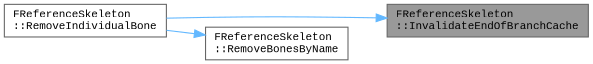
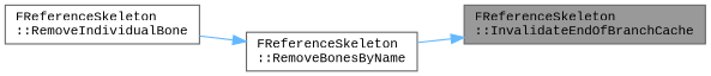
  digraph {
    fontname="Liberation Mono"
    rankdir=RL
    node [color=grey40 fillcolor=white fontname="Liberation Mono" fontsize=10 shape=box style=filled]
    edge [color=steelblue1 dir=back fontname="Liberation Mono" fontsize=10 labelfontname=Helvetica labelfontsize=10 style=solid]
    n1 [color=gray40 fillcolor=grey60 fontcolor=black height=0.2 label="FReferenceSkeleton\l::InvalidateEndOfBranchCache" width=0.4]
    n2 [height=0.2 label="FReferenceSkeleton\l::RemoveIndividualBone" width=0.4]
    n3 [height=0.2 label="FReferenceSkeleton\l::RemoveBonesByName" width=0.4]
-   n1 -> n2
+   n1 -> n3
    n3 -> n2
  }
